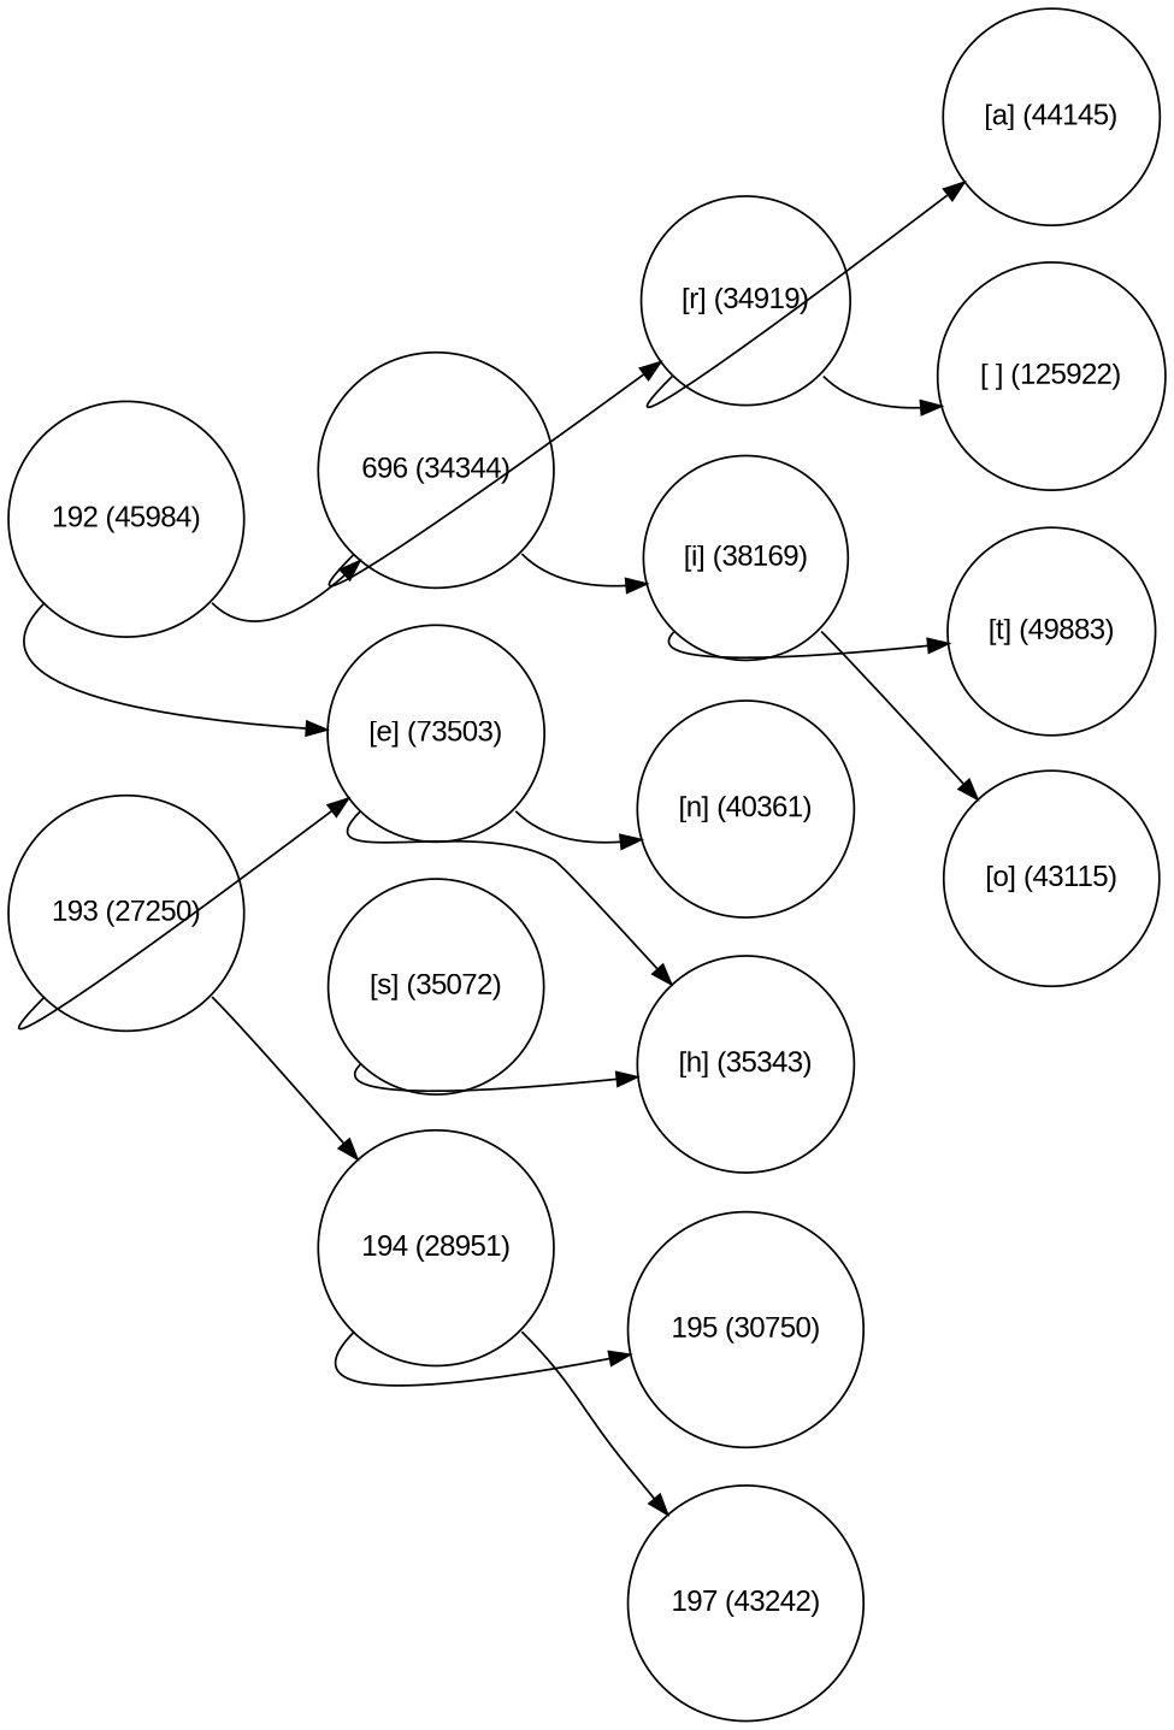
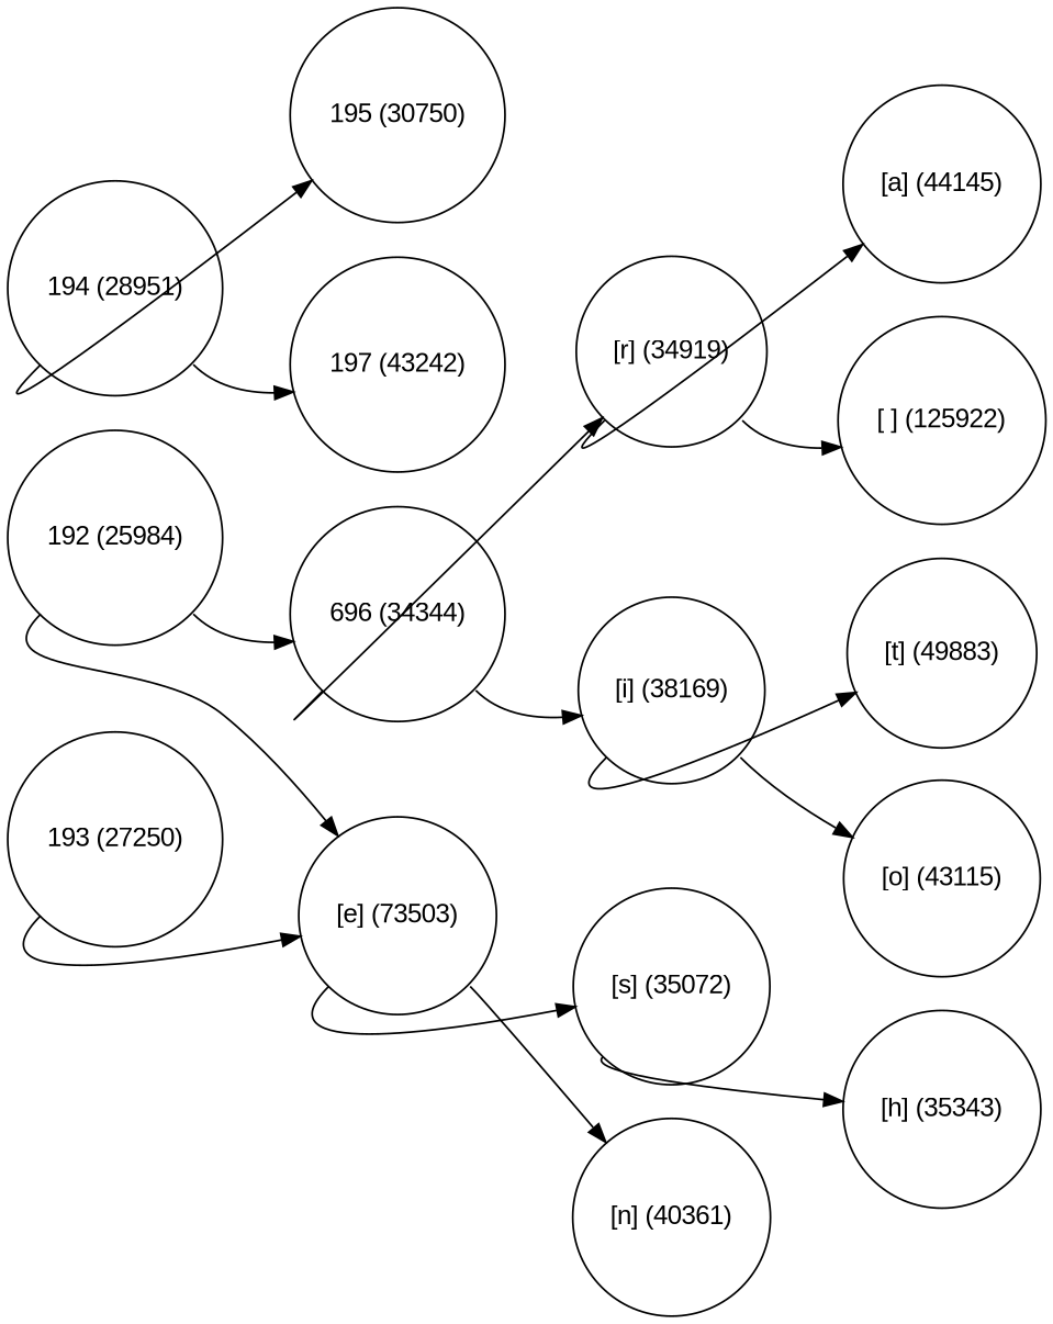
  digraph {
    rankdir=LR
    node [fontname=Arial shape=circle]
    edge [tailport=sw]
-   n1 [label="192 (45984)" width=0.5]
+   n1 [label="192 (25984)" width=0.5]
    n2 [label="696 (34344)" width=0.5]
    n3 [label="[e] (73503)" width=0.5]
    n4 [label="193 (27250)" width=0.5]
    n5 [label="194 (28951)" width=0.5]
    n6 [label="[r] (34919)" width=0.5]
    n7 [label="[i] (38169)" width=0.5]
    n8 [label="[s] (35072)" width=0.5]
    n9 [label="[n] (40361)" width=0.5]
    n10 [label="195 (30750)" width=0.5]
    n11 [label="197 (43242)" width=0.5]
    n12 [label="[h] (35343)" width=0.5]
    n13 [label="[a] (44145)" width=0.5]
    n14 [label="[ ] (125922)" width=0.5]
    n15 [label="[t] (49883)" width=0.5]
    n16 [label="[o] (43115)" width=0.5]
    n1 -> n2 [tailport=se]
    n1 -> n3
    n2 -> n6
    n2 -> n7 [tailport=se]
-   n3 -> n12
+   n3 -> n8
    n3 -> n9 [tailport=se]
    n4 -> n3
-   n4 -> n5 [tailport=se]
    n5 -> n10
    n5 -> n11 [tailport=se]
    n6 -> n13
    n6 -> n14 [tailport=se]
    n7 -> n15
    n7 -> n16 [tailport=se]
    n8 -> n12
  }
